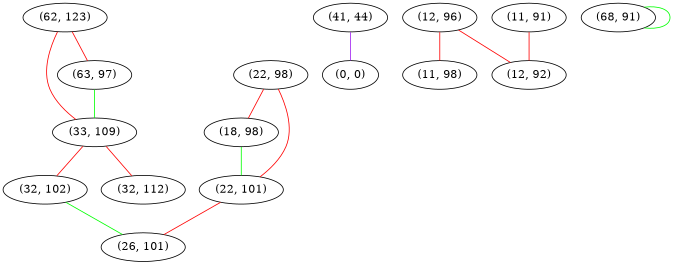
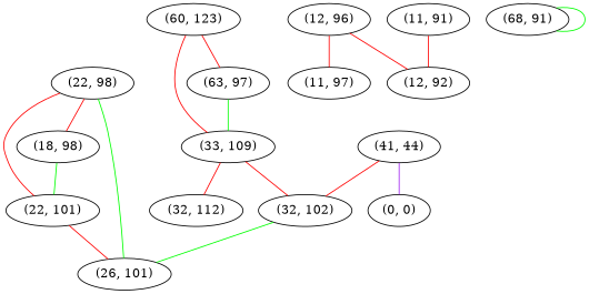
  graph {
    edge [color=red weight=1]
-   "(62, 123)"
+   "(62, 123)" [label="(60, 123)"]
    "(33, 109)"
    "(63, 97)"
    "(32, 102)"
    "(32, 112)"
    "(22, 98)"
    "(18, 98)"
    "(22, 101)"
    "(26, 101)"
    n10 [label="(41, 44)"]
    "(0, 0)"
    "(12, 96)"
-   "(11, 97)" [label="(11, 98)"]
+   "(11, 97)"
    "(12, 92)"
    "(68, 91)"
    "(11, 91)"
    "(62, 123)" -- "(33, 109)"
    "(62, 123)" -- "(63, 97)"
    "(33, 109)" -- "(32, 102)"
    "(33, 109)" -- "(32, 112)"
    "(63, 97)" -- "(33, 109)" [color=green weight=2]
    "(32, 102)" -- "(26, 101)" [color=green]
    "(22, 98)" -- "(18, 98)"
    "(22, 98)" -- "(22, 101)"
+   "(22, 98)" -- "(26, 101)" [color=green weight=2]
    "(18, 98)" -- "(22, 101)" [color=green weight=2]
    "(22, 101)" -- "(26, 101)"
+   n10 -- "(32, 102)"
    n10 -- "(0, 0)" [color=purple weight=4]
    "(12, 96)" -- "(11, 97)"
    "(12, 96)" -- "(12, 92)"
    "(68, 91)" -- "(68, 91)" [color=green weight=2]
    "(11, 91)" -- "(12, 92)"
  }
